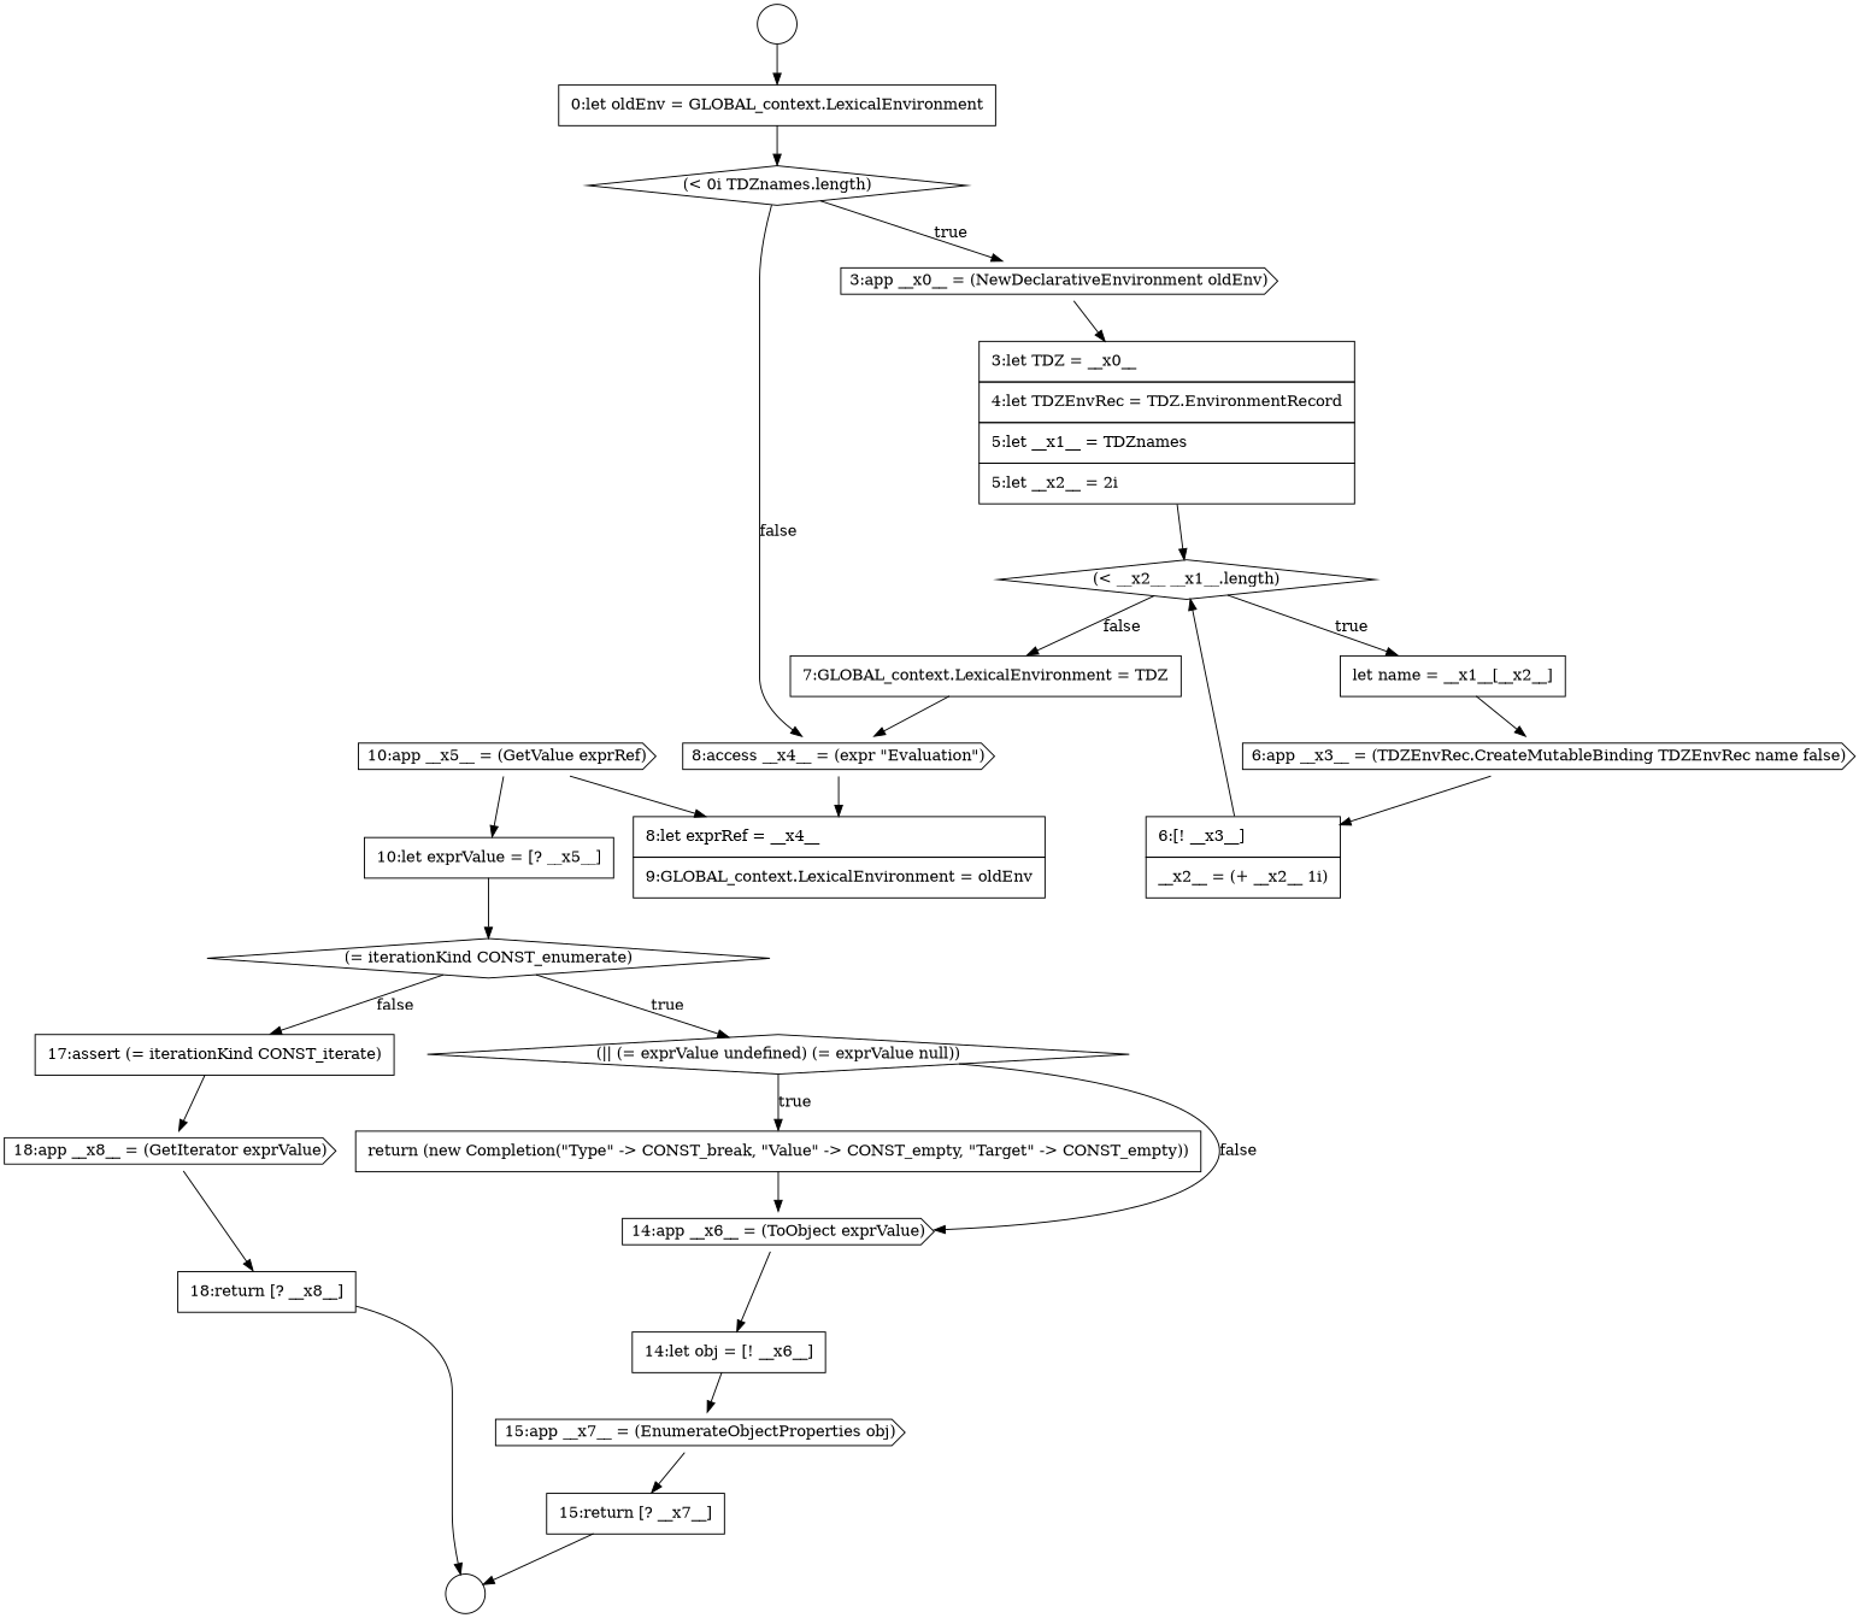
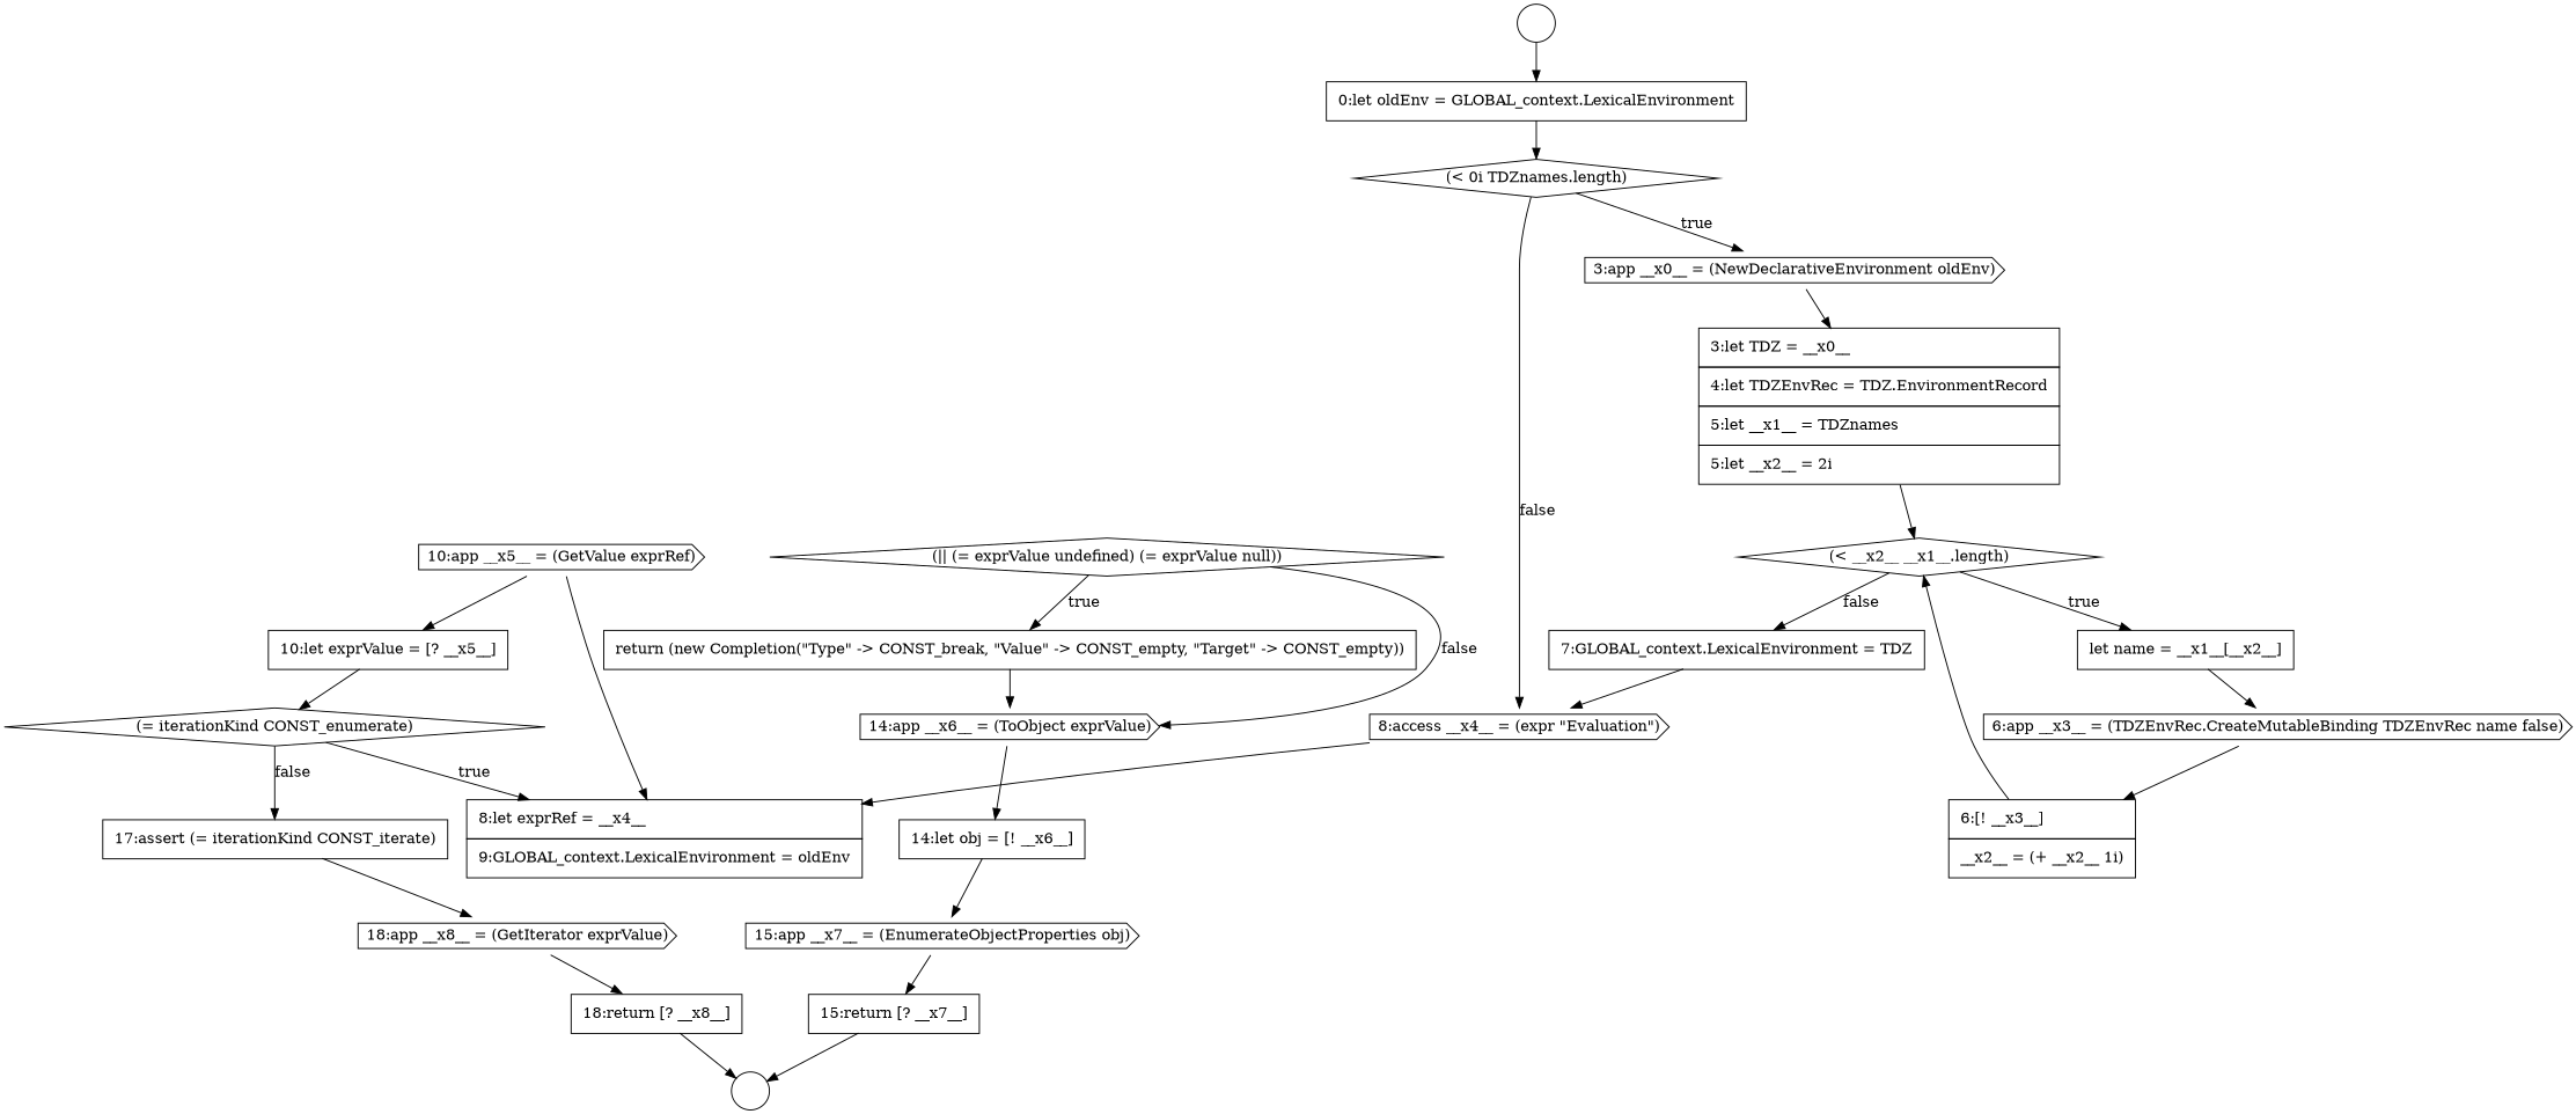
  digraph {
    node [color=black fillcolor=white shape=none style=filled]
    edge [color=black]
    n1 [label=<<font color="black">     <table border="0" cellborder="1" cellspacing="0" cellpadding="10">       <tr><td align="left">0:let oldEnv = GLOBAL_context.LexicalEnvironment</td></tr>     </table>   </font>> margin=0]
    n2 [label=<<font color="black">(&lt; 0i TDZnames.length)</font>> shape=diamond]
    n3 [label=<<font color="black">8:access __x4__ = (expr &quot;Evaluation&quot;)</font>> shape=cds]
    n4 [label=<<font color="black">3:app __x0__ = (NewDeclarativeEnvironment oldEnv)</font>> shape=cds]
    n5 [label=<<font color="black">     <table border="0" cellborder="1" cellspacing="0" cellpadding="10">       <tr><td align="left">17:assert (= iterationKind CONST_iterate)</td></tr>     </table>   </font>> margin=0]
    n6 [label=<<font color="black">18:app __x8__ = (GetIterator exprValue)</font>> shape=cds]
    n7 [label=<<font color="black">     <table border="0" cellborder="1" cellspacing="0" cellpadding="10">       <tr><td align="left">18:return [? __x8__]</td></tr>     </table>   </font>> margin=0]
    n8 [label=<<font color="black">     <table border="0" cellborder="1" cellspacing="0" cellpadding="10">       <tr><td align="left">return (new Completion(&quot;Type&quot; -&gt; CONST_break, &quot;Value&quot; -&gt; CONST_empty, &quot;Target&quot; -&gt; CONST_empty))</td></tr>     </table>   </font>> margin=0]
    n9 [label=<<font color="black">14:app __x6__ = (ToObject exprValue)</font>> shape=cds]
    n10 [label=<<font color="black">     <table border="0" cellborder="1" cellspacing="0" cellpadding="10">       <tr><td align="left">14:let obj = [! __x6__]</td></tr>     </table>   </font>> margin=0]
    n11 [label=" " shape=circle]
    n12 [label=<<font color="black">     <table border="0" cellborder="1" cellspacing="0" cellpadding="10">       <tr><td align="left">let name = __x1__[__x2__]</td></tr>     </table>   </font>> margin=0]
    n13 [label=<<font color="black">6:app __x3__ = (TDZEnvRec.CreateMutableBinding TDZEnvRec name false)</font>> shape=cds]
    n14 [label=<<font color="black">     <table border="0" cellborder="1" cellspacing="0" cellpadding="10">       <tr><td align="left">6:[! __x3__]</td></tr>       <tr><td align="left">__x2__ = (+ __x2__ 1i)</td></tr>     </table>   </font>> margin=0]
    n15 [label=<<font color="black">     <table border="0" cellborder="1" cellspacing="0" cellpadding="10">       <tr><td align="left">15:return [? __x7__]</td></tr>     </table>   </font>> margin=0]
    n16 [label=<<font color="black">15:app __x7__ = (EnumerateObjectProperties obj)</font>> shape=cds]
    n17 [label=<<font color="black">(&lt; __x2__ __x1__.length)</font>> shape=diamond]
    n18 [label=<<font color="black">     <table border="0" cellborder="1" cellspacing="0" cellpadding="10">       <tr><td align="left">7:GLOBAL_context.LexicalEnvironment = TDZ</td></tr>     </table>   </font>> margin=0]
    n19 [label=<<font color="black">     <table border="0" cellborder="1" cellspacing="0" cellpadding="10">       <tr><td align="left">3:let TDZ = __x0__</td></tr>       <tr><td align="left">4:let TDZEnvRec = TDZ.EnvironmentRecord</td></tr>       <tr><td align="left">5:let __x1__ = TDZnames</td></tr>       <tr><td align="left">5:let __x2__ = 2i</td></tr>     </table>   </font>> margin=0]
    n20 [label=<<font color="black">10:app __x5__ = (GetValue exprRef)</font>> shape=cds]
    n21 [label=<<font color="black">     <table border="0" cellborder="1" cellspacing="0" cellpadding="10">       <tr><td align="left">10:let exprValue = [? __x5__]</td></tr>     </table>   </font>> margin=0]
    n22 [label=<<font color="black">     <table border="0" cellborder="1" cellspacing="0" cellpadding="10">       <tr><td align="left">8:let exprRef = __x4__</td></tr>       <tr><td align="left">9:GLOBAL_context.LexicalEnvironment = oldEnv</td></tr>     </table>   </font>> margin=0]
    n23 [label=<<font color="black">(= iterationKind CONST_enumerate)</font>> shape=diamond]
    n24 [label=<<font color="black">(|| (= exprValue undefined) (= exprValue null))</font>> shape=diamond]
    n25 [label=" " shape=circle]
    n1 -> n2
    n2 -> n3 [label=<<font color="black">false</font>>]
    n2 -> n4 [label=<<font color="black">true</font>>]
    n3 -> n22
    n4 -> n19
    n5 -> n6
    n6 -> n7
    n7 -> n11
    n8 -> n9
    n9 -> n10
    n10 -> n16
    n12 -> n13
    n13 -> n14
    n14 -> n17
    n15 -> n11
    n16 -> n15
    n17 -> n12 [label=<<font color="black">true</font>>]
    n17 -> n18 [label=<<font color="black">false</font>>]
    n18 -> n3
    n19 -> n17
    n20 -> n21
    n20 -> n22
    n21 -> n23
    n23 -> n5 [label=<<font color="black">false</font>>]
-   n23 -> n24 [label=<<font color="black">true</font>>]
+   n23 -> n22 [label=<<font color="black">true</font>>]
    n24 -> n8 [label=<<font color="black">true</font>>]
    n24 -> n9 [label=<<font color="black">false</font>>]
    n25 -> n1
  }
